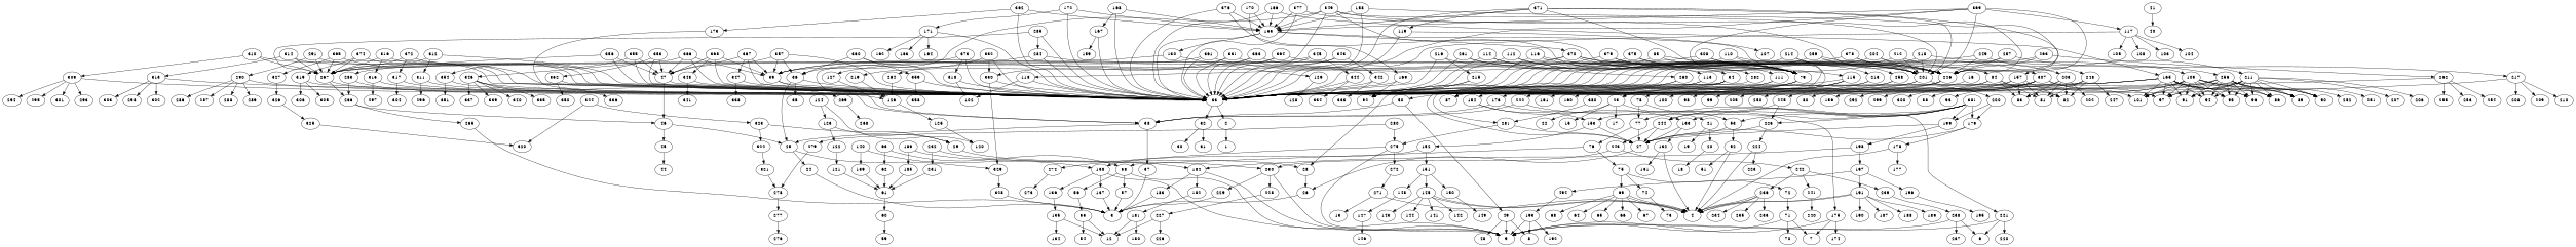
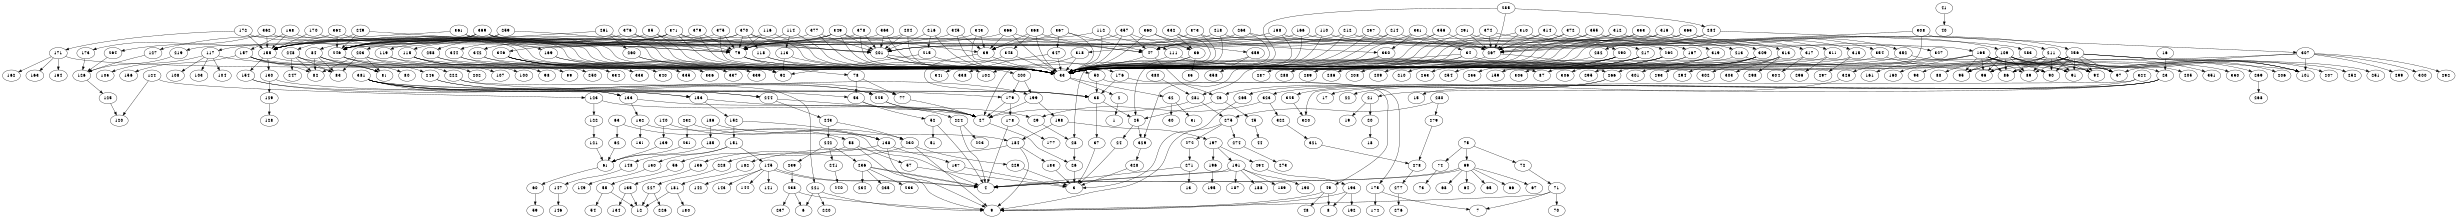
  digraph {
    344
    33
    334
    32
    2
    30
    31
    1
    345
    39
    38
    25
    37
    346
    335
    336
    337
    339
    340
    347
    338
    342
    333
    343
    348
    341
    349
    79
    155
    201
    246
    50
    78
    130
    154
    176
    200
    245
    222
    49
    77
    53
    129
    133
    153
    175
    199
    179
    225
    244
    221
    290
    286
    287
    288
    289
    291
    267
    266
    46
    265
    27
    198
    26
    184
    197
    3
    9
    182
    183
    n71 [label=494]
    196
    191
    181
    193
    195
    4
    187
    188
    189
    190
    192
    8
    271
    13
    272
    274
    273
    275
    277
    276
    278
    279
    109
    86
    88
    89
    90
    91
    93
    94
    95
    96
    97
    101
    329
    24
    328
    36
    35
    34
    28
    23
    21
    15
    17
    22
    20
    19
    16
    331
    330
    332
    238
    237
    6
    239
    236
    233
    234
    235
    230
    228
    229
    227
    12
    226
    231
    61
    60
    59
    232
    147
    146
    145
    141
    142
    143
    144
    140
    138
    139
    137
    136
    135
    148
    132
    131
    128
    134
    18
    29
    379
    378
    371
    119
    107
    370
    118
    102
    373
    318
    372
    317
    304
    375
    374
    319
    305
    306
    377
    376
    84
    80
    81
    82
    83
    85
    224
    243
    223
    242
    241
    220
    240
    249
    248
    247
    178
    177
    174
    7
    173
    126
    125
    120
    172
    171
    162
    163
    164
    170
    169
    92
    180
    186
    185
    62
    322
    321
    323
    326
    325
    320
    327
    324
    203
    202
    204
-   76
    58
    75
    56
    57
    72
    74
    69
    55
    71
    73
    64
    65
    66
    67
    68
    70
    48
    52
    51
    121
    122
    123
    124
    127
    313
    298
    302
    303
    312
    311
    296
    310
    309
    293
    294
    295
    301
    316
    315
    297
    314
    368
    47
    45
    369
    117
    103
    104
    105
    108
    366
    367
    364
    264
    365
    362
    363
    219
    360
    359
    358
    361
    380
    281
    381
    152
    151
    258
    250
    259
    256
    251
    252
    257
    168
    167
    159
    165
    160
    161
    166
    357
    356
    355
    354
    351
    353
    352
    350
    216
    215
    217
    208
    209
    210
    214
    213
    205
    212
    211
    206
    207
    218
    280
    283
    269
    268
    282
    285
    284
    263
    262
    253
    254
    255
    261
    260
    44
    54
    63
    115
    98
    99
    100
    114
    113
    116
    111
    87
    110
    112
    308
    307
    292
    299
    300
    150
    149
    157
    156
    158
    41
    40
    344 -> 33
    344 -> 334
    33 -> 32
    33 -> 2
    32 -> 30
    32 -> 31
    2 -> 1
    345 -> 344
    345 -> 33
    345 -> 39
    39 -> 33
    39 -> 38
    38 -> 25
    38 -> 37
    25 -> 329
    25 -> 24
    37 -> 3
    346 -> 33
    346 -> 335
    346 -> 336
    346 -> 337
    346 -> 339
    346 -> 340
    347 -> 33
    347 -> 338
    342 -> 33
    342 -> 333
    343 -> 33
    343 -> 39
    343 -> 342
    348 -> 33
    348 -> 341
    349 -> 33
    349 -> 39
    349 -> 79
    349 -> 155
    349 -> 201
    349 -> 246
    79 -> 33
    79 -> 50
    79 -> 78
    155 -> 33
    155 -> 130
    155 -> 154
    201 -> 33
    201 -> 176
    201 -> 200
    246 -> 33
    246 -> 245
    246 -> 222
    50 -> 38
    50 -> 49
    78 -> 77
    78 -> 53
    130 -> 38
    130 -> 129
    154 -> 133
    154 -> 153
    176 -> 38
    176 -> 175
    200 -> 199
    200 -> 179
    245 -> 225
    245 -> 244
    222 -> 38
    222 -> 221
    49 -> 9
    49 -> 8
    49 -> 48
    77 -> 27
-   77 -> 76
    53 -> 27
    53 -> 52
    129 -> 128
    133 -> 27
    133 -> 132
    153 -> 27
    153 -> 152
-   175 -> 9
    175 -> 174
    175 -> 7
    199 -> 27
    199 -> 198
    179 -> 27
    179 -> 178
    225 -> 27
    225 -> 224
    244 -> 27
    244 -> 243
    221 -> 9
    221 -> 6
    221 -> 220
    290 -> 33
    290 -> 286
    290 -> 287
    290 -> 288
    290 -> 289
    291 -> 33
    291 -> 290
    291 -> 267
    267 -> 33
    267 -> 266
    266 -> 46
    266 -> 265
    46 -> 25
    46 -> 45
    265 -> 3
    27 -> 26
    198 -> 184
    198 -> 197
    26 -> 3
    184 -> 9
    184 -> 182
    184 -> 183
    197 -> n71
    197 -> 196
    197 -> 191
    182 -> 181
    183 -> 3
    n71 -> 193
    196 -> 195
    191 -> 4
    191 -> 4
    191 -> 187
    191 -> 188
    191 -> 189
    191 -> 190
    181 -> 12
    181 -> 180
    193 -> 9
    193 -> 192
    193 -> 8
    271 -> 4
    271 -> 13
    272 -> 271
    274 -> 273
    275 -> 9
    275 -> 272
    275 -> 274
    277 -> 276
    278 -> 277
    279 -> 278
    109 -> 33
    109 -> 86
    109 -> 88
    109 -> 89
    109 -> 90
    109 -> 91
    109 -> 93
    109 -> 94
    109 -> 95
    109 -> 96
    109 -> 97
    109 -> 101
    329 -> 328
    24 -> 3
    328 -> 3
    36 -> 33
    36 -> 25
    36 -> 35
    34 -> 33
    34 -> 27
    34 -> 28
    34 -> 23
    28 -> 26
    23 -> 21
    23 -> 15
    23 -> 17
    23 -> 22
    21 -> 20
    21 -> 19
    20 -> 18
    16 -> 23
    331 -> 33
    331 -> 34
    331 -> 330
    330 -> 33
    330 -> 329
    332 -> 33
    332 -> 36
    332 -> 330
    238 -> 9
    238 -> 237
    238 -> 6
    239 -> 238
    236 -> 4
    236 -> 4
    236 -> 233
    236 -> 234
    236 -> 235
    230 -> 9
    230 -> 228
    230 -> 229
    228 -> 227
    229 -> 3
    227 -> 12
    227 -> 226
    231 -> 61
    61 -> 60
    60 -> 59
    232 -> 230
    232 -> 231
    147 -> 146
    145 -> 4
    145 -> 4
    145 -> 141
    145 -> 142
    145 -> 143
    145 -> 144
    140 -> 138
    140 -> 139
    138 -> 9
    138 -> 137
    138 -> 136
    139 -> 61
    137 -> 3
    136 -> 135
    135 -> 12
    135 -> 134
    148 -> 147
    132 -> 4
    132 -> 131
    29 -> 28
    379 -> 33
    379 -> 79
    379 -> 246
    378 -> 33
    378 -> 201
    378 -> 246
    371 -> 33
    371 -> 79
    371 -> 155
    371 -> 201
    371 -> 246
    371 -> 119
    119 -> 33
    119 -> 107
    370 -> 33
    370 -> 79
-   155 -> 370
+   370 -> 155
    370 -> 201
    370 -> 246
    370 -> 118
    118 -> 33
    118 -> 102
    373 -> 33
    373 -> 267
    373 -> 318
    318 -> 33
    318 -> 102
    372 -> 33
    372 -> 267
    372 -> 317
    317 -> 33
    317 -> 304
    375 -> 33
    375 -> 79
    375 -> 246
    374 -> 33
    374 -> 267
    374 -> 319
    319 -> 33
    319 -> 305
    319 -> 306
    377 -> 33
    377 -> 155
    377 -> 201
    376 -> 33
    376 -> 79
    376 -> 155
    84 -> 33
    84 -> 80
    84 -> 81
    84 -> 82
    84 -> 83
    85 -> 33
    85 -> 79
    85 -> 84
    224 -> 4
    224 -> 223
    243 -> 230
    243 -> 242
    242 -> 239
    242 -> 236
    242 -> 241
    241 -> 240
    249 -> 33
    249 -> 246
    249 -> 248
    248 -> 33
    248 -> 81
    248 -> 82
    248 -> 83
    248 -> 247
    178 -> 4
    178 -> 177
    173 -> 126
    126 -> 125
    125 -> 120
    172 -> 33
    172 -> 155
    172 -> 171
    171 -> 33
    171 -> 162
    171 -> 163
    171 -> 164
    170 -> 155
    170 -> 169
    169 -> 33
    169 -> 92
    186 -> 184
    186 -> 185
    185 -> 61
    62 -> 61
    322 -> 321
    321 -> 278
    323 -> 29
    323 -> 322
    326 -> 325
    325 -> 320
    327 -> 326
    324 -> 323
    324 -> 320
    203 -> 33
    203 -> 81
    203 -> 82
    203 -> 83
    203 -> 202
    204 -> 33
    204 -> 201
    204 -> 203
-   76 -> 58
-   76 -> 75
    58 -> 9
    58 -> 56
    58 -> 57
    75 -> 72
    75 -> 74
    75 -> 69
    56 -> 55
    57 -> 3
    72 -> 71
    74 -> 73
    69 -> 4
    69 -> 4
    69 -> 64
    69 -> 65
    69 -> 66
    69 -> 67
    69 -> 68
    55 -> 12
    55 -> 54
    71 -> 9
    71 -> 7
    71 -> 70
    52 -> 4
    52 -> 51
    121 -> 61
    122 -> 121
    123 -> 29
    123 -> 122
    124 -> 120
    124 -> 123
    127 -> 126
    313 -> 33
    313 -> 298
    313 -> 302
    313 -> 303
    312 -> 33
    312 -> 267
    312 -> 311
    311 -> 33
    311 -> 296
    310 -> 33
    310 -> 267
    310 -> 309
    309 -> 33
    309 -> 293
    309 -> 294
    309 -> 295
    309 -> 301
    316 -> 33
    316 -> 267
    316 -> 315
    315 -> 33
    315 -> 297
    314 -> 33
    314 -> 267
    314 -> 313
    368 -> 33
    368 -> 39
    368 -> 348
    368 -> 47
    47 -> 33
    47 -> 46
    45 -> 44
    369 -> 33
    369 -> 79
    369 -> 155
    369 -> 201
    369 -> 246
    369 -> 117
    117 -> 33
    117 -> 103
    117 -> 104
    117 -> 105
    117 -> 108
    366 -> 33
    366 -> 39
    366 -> 346
    366 -> 47
    367 -> 33
    367 -> 39
    367 -> 347
    367 -> 47
    364 -> 33
    364 -> 246
    364 -> 264
    264 -> 126
    365 -> 33
    365 -> 267
    365 -> 327
    362 -> 33
    362 -> 155
    362 -> 173
    363 -> 33
    363 -> 201
    363 -> 219
    219 -> 126
    360 -> 33
    360 -> 36
    360 -> 359
    359 -> 33
    359 -> 358
    361 -> 33
    361 -> 79
    361 -> 127
    380 -> 281
    281 -> 27
    281 -> 275
    381 -> 77
    381 -> 53
    381 -> 133
    381 -> 153
    381 -> 199
    381 -> 179
    381 -> 225
    381 -> 244
    152 -> 138
    152 -> 151
    151 -> 145
    151 -> 148
    151 -> 150
    258 -> 33
    258 -> 250
    259 -> 33
    259 -> 246
    259 -> 258
    256 -> 33
    256 -> 86
    256 -> 89
    256 -> 90
    256 -> 91
    256 -> 94
    256 -> 95
    256 -> 96
    256 -> 97
    256 -> 101
    256 -> 251
    256 -> 252
    257 -> 33
    257 -> 246
    257 -> 256
    168 -> 33
    168 -> 155
    168 -> 167
    167 -> 33
    167 -> 159
    165 -> 33
    165 -> 86
    165 -> 89
    165 -> 90
    165 -> 91
    165 -> 94
    165 -> 95
    165 -> 96
    165 -> 97
    165 -> 101
    165 -> 160
    165 -> 161
    166 -> 33
    166 -> 155
    166 -> 165
    357 -> 33
    357 -> 39
    357 -> 36
    357 -> 47
    356 -> 33
    356 -> 267
    356 -> 47
    355 -> 33
    355 -> 47
    355 -> 354
    354 -> 33
    354 -> 351
    353 -> 33
    353 -> 47
    353 -> 352
    352 -> 33
    352 -> 350
    216 -> 33
    216 -> 201
    216 -> 215
    215 -> 33
    215 -> 92
    217 -> 33
    217 -> 208
    217 -> 209
    217 -> 210
    214 -> 33
    214 -> 201
    214 -> 213
    213 -> 33
    213 -> 205
    212 -> 33
    212 -> 201
    212 -> 211
    211 -> 33
    211 -> 86
    211 -> 89
    211 -> 90
    211 -> 91
    211 -> 94
    211 -> 95
    211 -> 96
    211 -> 97
    211 -> 101
    211 -> 206
    211 -> 207
    218 -> 33
    218 -> 201
    218 -> 217
    280 -> 275
    280 -> 279
    283 -> 266
    283 -> 269
    269 -> 268
    282 -> 281
    285 -> 33
    285 -> 267
    285 -> 284
    284 -> 33
    284 -> 283
    284 -> 282
    263 -> 33
    263 -> 246
    263 -> 262
    262 -> 33
    262 -> 253
    262 -> 254
    262 -> 255
    261 -> 33
    261 -> 246
    261 -> 260
    260 -> 33
    260 -> 92
    63 -> 62
    63 -> 58
    115 -> 33
    115 -> 98
    115 -> 99
    115 -> 100
    114 -> 33
    114 -> 79
    114 -> 113
    113 -> 33
    113 -> 92
    116 -> 33
    116 -> 79
    116 -> 115
    111 -> 33
    111 -> 87
    110 -> 33
    110 -> 79
    110 -> 109
    112 -> 33
    112 -> 79
    112 -> 111
    308 -> 267
    308 -> 87
    308 -> 307
    307 -> 33
    307 -> 97
    307 -> 101
    307 -> 292
    307 -> 299
    307 -> 300
    150 -> 149
    157 -> 33
    157 -> 81
    157 -> 82
    157 -> 83
    157 -> 156
    158 -> 33
    158 -> 155
    158 -> 157
    41 -> 40
  }
